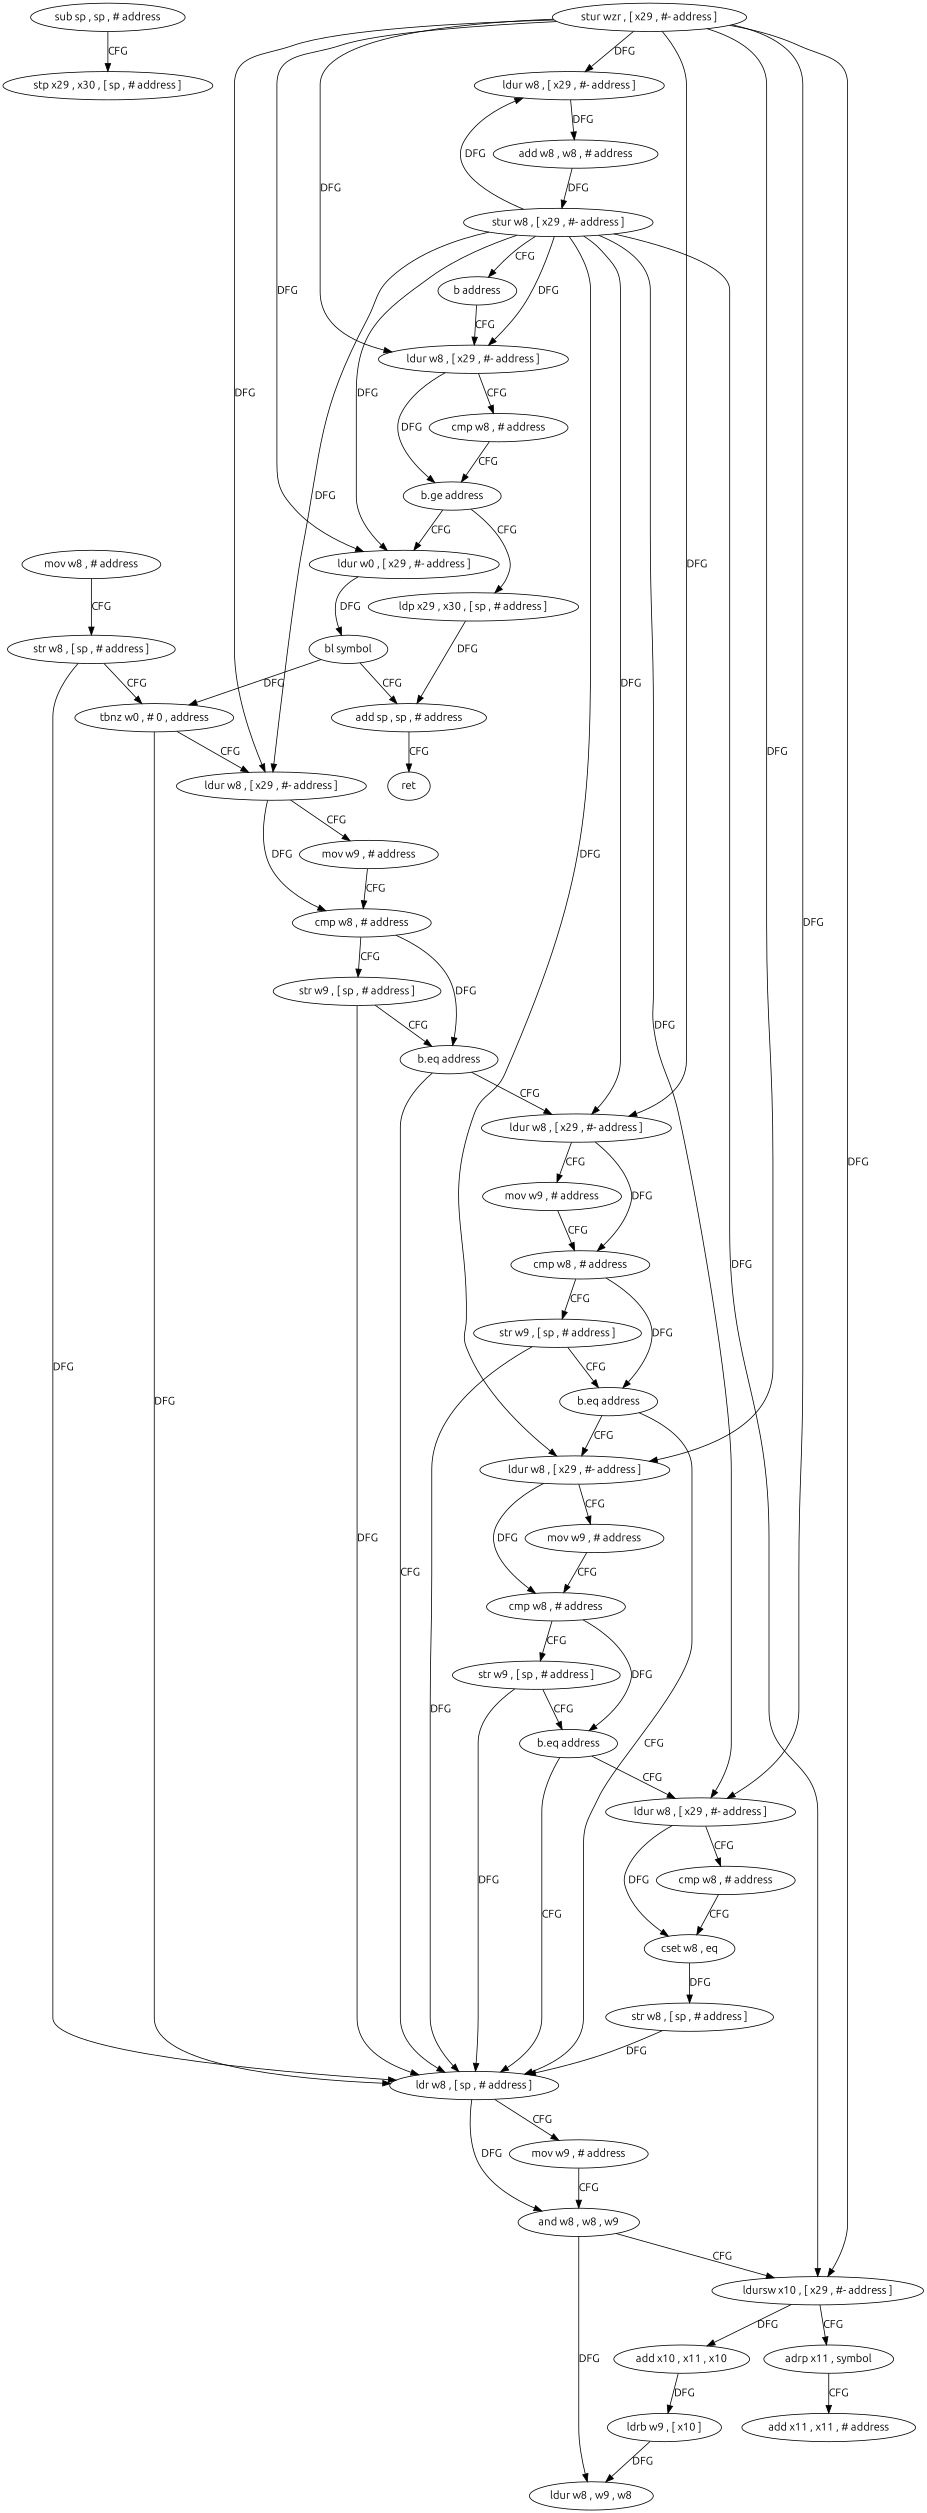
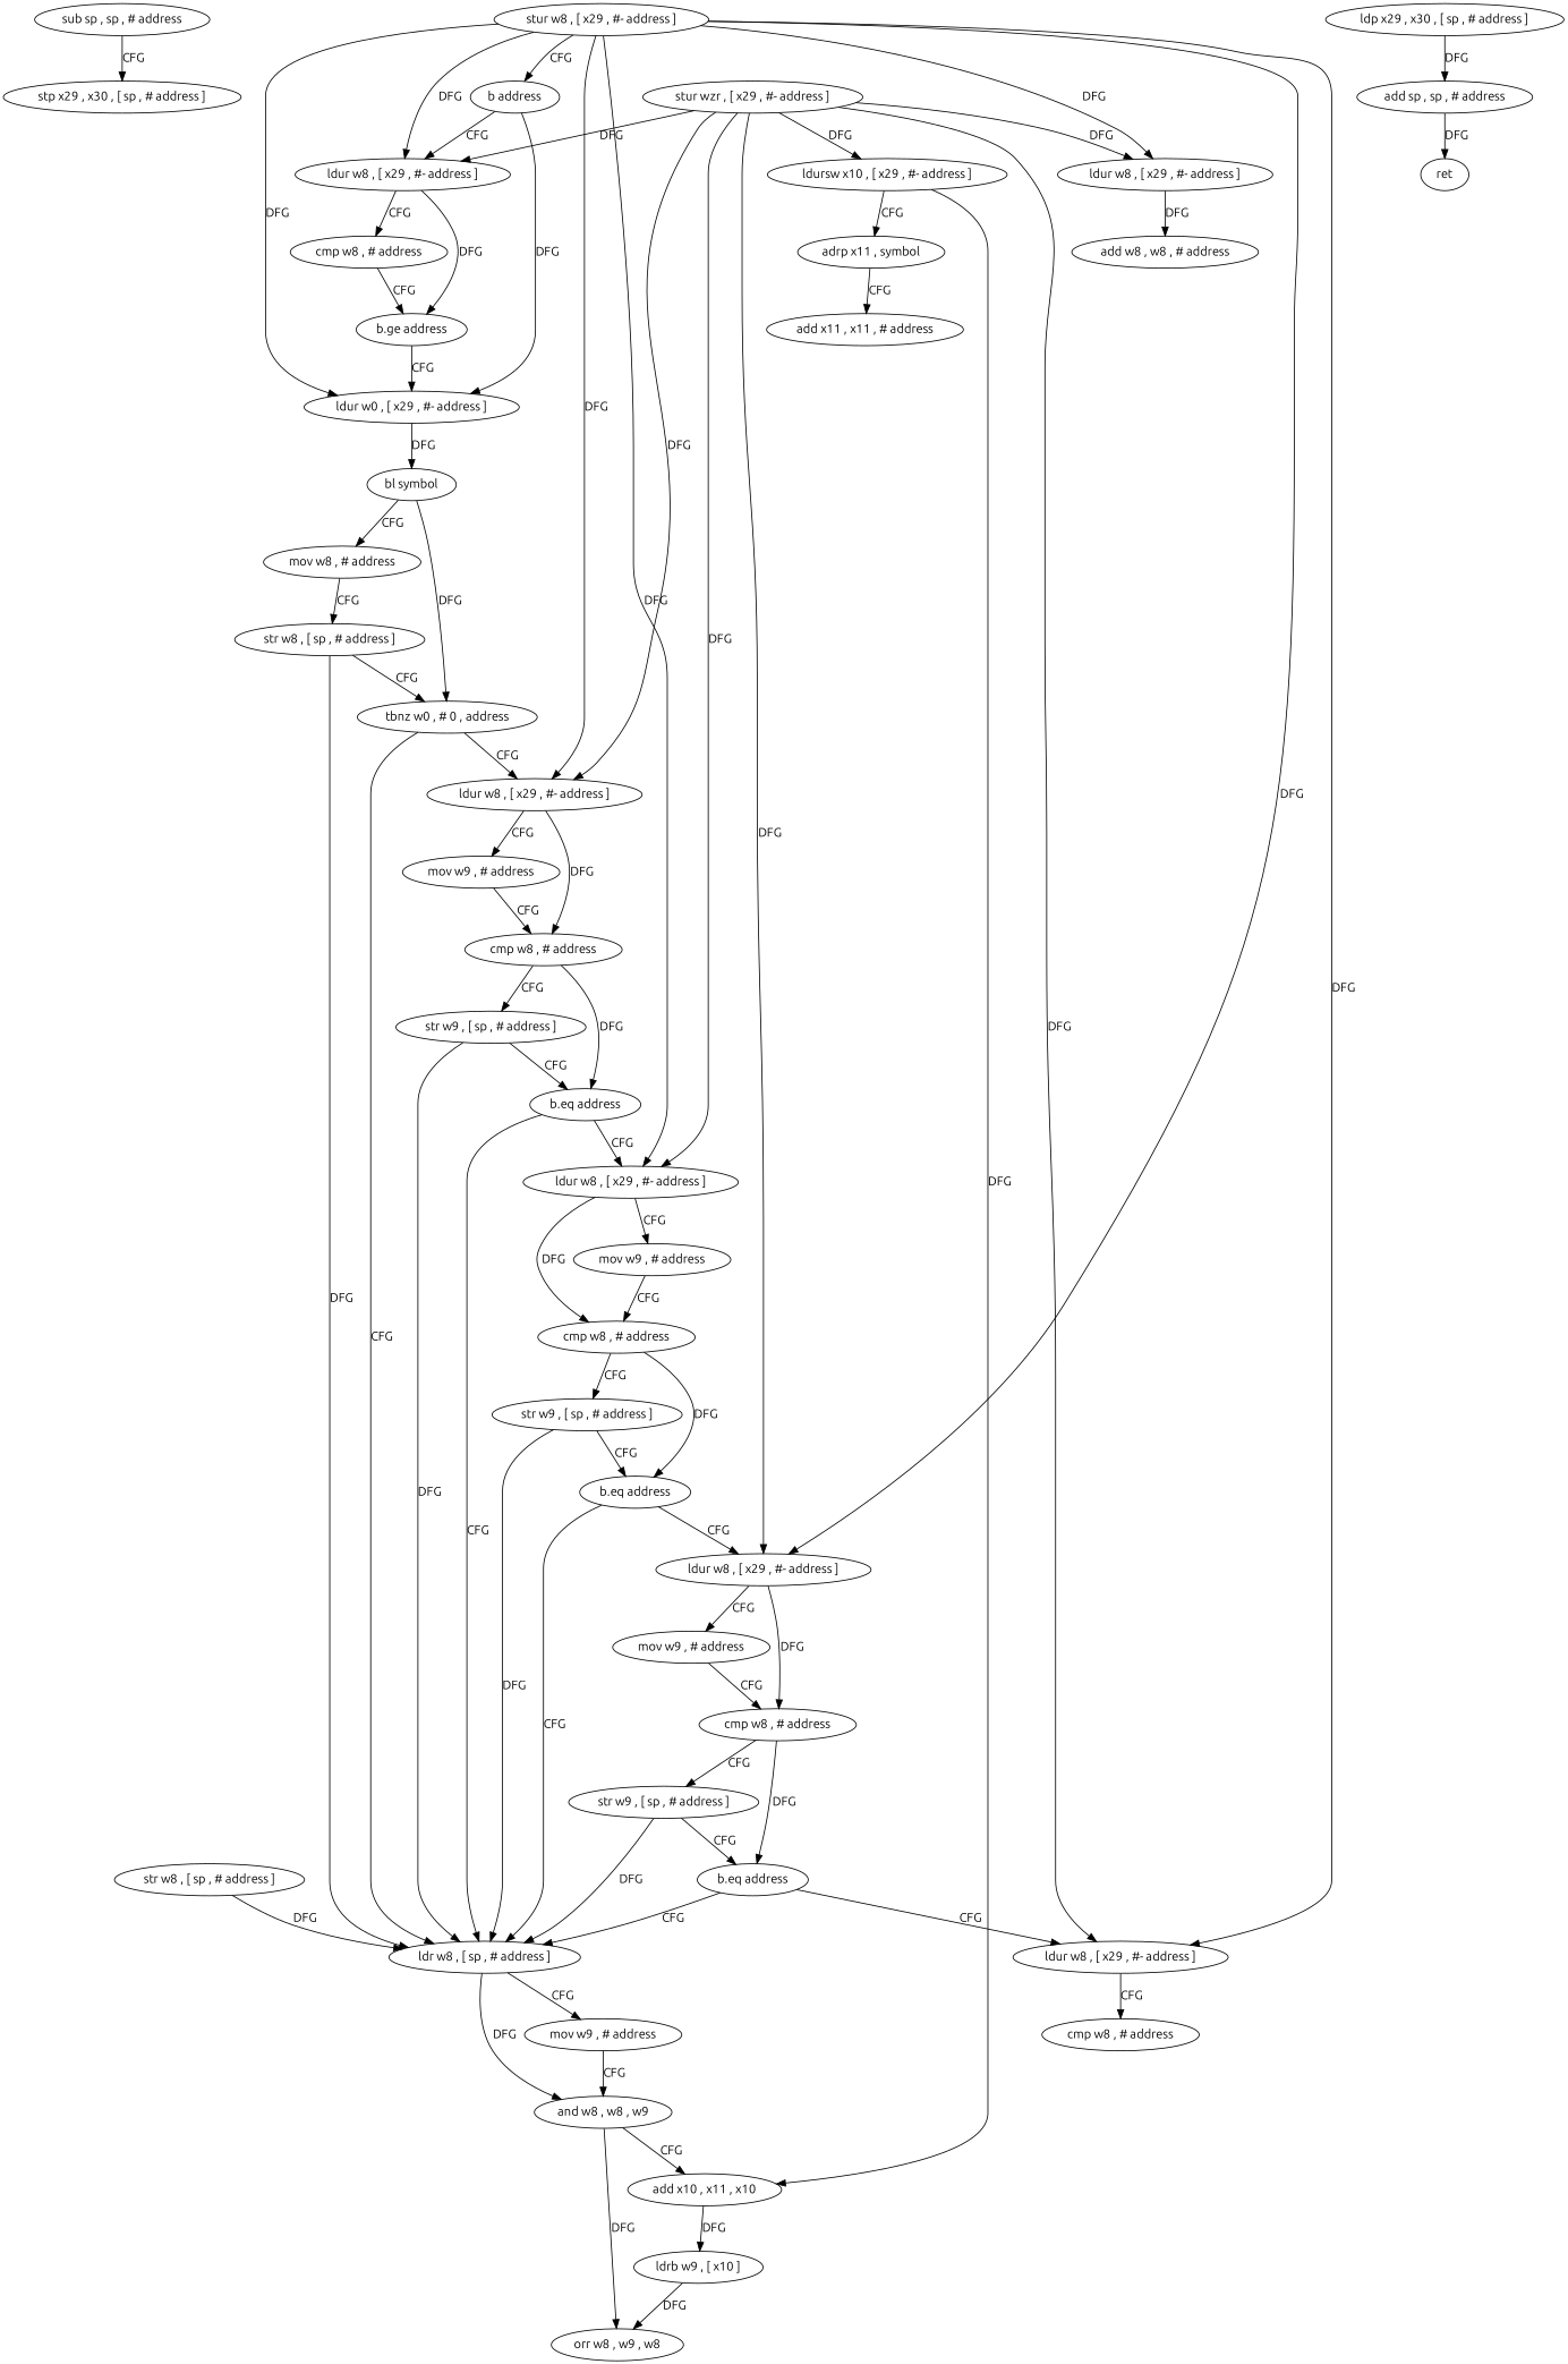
  digraph {
    fontname=Ubuntu
    node [fontname=Ubuntu]
    edge [fontname=Ubuntu]
    n1 [label="sub sp , sp , # address"]
    n2 [label="stp x29 , x30 , [ sp , # address ]"]
    n3 [label="stur wzr , [ x29 , #- address ]"]
    n4 [label="ldur w8 , [ x29 , #- address ]"]
    n5 [label="ldur w0 , [ x29 , #- address ]"]
    n6 [label="ldur w8 , [ x29 , #- address ]"]
    n7 [label="ldursw x10 , [ x29 , #- address ]"]
    n8 [label="ldur w8 , [ x29 , #- address ]"]
    n9 [label="ldur w8 , [ x29 , #- address ]"]
    n10 [label="ldur w8 , [ x29 , #- address ]"]
    n11 [label="ldur w8 , [ x29 , #- address ]"]
    n12 [label="cmp w8 , # address"]
    n13 [label="b.ge address"]
    n14 [label="bl symbol"]
    n15 [label="mov w9 , # address"]
    n16 [label="cmp w8 , # address"]
    n17 [label="adrp x11 , symbol"]
    n18 [label="add x10 , x11 , x10"]
    n19 [label="add w8 , w8 , # address"]
    n20 [label="mov w9 , # address"]
    n21 [label="cmp w8 , # address"]
    n22 [label="mov w9 , # address"]
    n23 [label="cmp w8 , # address"]
    n24 [label="cmp w8 , # address"]
-   n25 [label="cset w8 , eq"]
    n26 [label="ldp x29 , x30 , [ sp , # address ]"]
    n27 [label="add sp , sp , # address"]
    n28 [label=ret]
    n29 [label="mov w8 , # address"]
    n30 [label="tbnz w0 , # 0 , address"]
    n31 [label="str w8 , [ sp , # address ]"]
    n32 [label="ldr w8 , [ sp , # address ]"]
    n33 [label="mov w9 , # address"]
    n34 [label="and w8 , w8 , w9"]
-   n35 [label="ldur w8 , w9 , w8"]
+   n35 [label="orr w8 , w9 , w8"]
    n36 [label="str w9 , [ sp , # address ]"]
    n37 [label="b.eq address"]
    n38 [label="add x11 , x11 , # address"]
    n39 [label="ldrb w9 , [ x10 ]"]
    n40 [label="stur w8 , [ x29 , #- address ]"]
    n41 [label="b address"]
    n42 [label="str w9 , [ sp , # address ]"]
    n43 [label="b.eq address"]
    n44 [label="str w9 , [ sp , # address ]"]
    n45 [label="b.eq address"]
    n46 [label="str w8 , [ sp , # address ]"]
    n1 -> n2 [label=CFG]
    n3 -> n4 [label=DFG]
-   n3 -> n5 [label=DFG]
+   n41 -> n5 [label=DFG]
    n3 -> n6 [label=DFG]
    n3 -> n7 [label=DFG]
    n3 -> n8 [label=DFG]
    n3 -> n9 [label=DFG]
    n3 -> n10 [label=DFG]
    n3 -> n11 [label=DFG]
    n4 -> n12 [label=CFG]
    n4 -> n13 [label=DFG]
    n5 -> n14 [label=DFG]
    n6 -> n15 [label=CFG]
    n6 -> n16 [label=DFG]
    n7 -> n17 [label=CFG]
    n7 -> n18 [label=DFG]
    n8 -> n19 [label=DFG]
    n9 -> n20 [label=CFG]
    n9 -> n21 [label=DFG]
    n10 -> n22 [label=CFG]
    n10 -> n23 [label=DFG]
    n11 -> n24 [label=CFG]
-   n11 -> n25 [label=DFG]
    n12 -> n13 [label=CFG]
    n13 -> n5 [label=CFG]
-   n13 -> n26 [label=CFG]
-   n14 -> n27 [label=CFG]
+   n14 -> n29 [label=CFG]
    n14 -> n30 [label=DFG]
    n15 -> n16 [label=CFG]
    n16 -> n36 [label=CFG]
    n16 -> n37 [label=DFG]
    n17 -> n38 [label=CFG]
    n18 -> n39 [label=DFG]
-   n19 -> n40 [label=DFG]
    n20 -> n21 [label=CFG]
    n21 -> n42 [label=CFG]
    n21 -> n43 [label=DFG]
    n22 -> n23 [label=CFG]
    n23 -> n44 [label=CFG]
    n23 -> n45 [label=DFG]
-   n24 -> n25 [label=CFG]
-   n25 -> n46 [label=DFG]
    n26 -> n27 [label=DFG]
-   n27 -> n28 [label=CFG]
+   n27 -> n28 [label=DFG]
    n29 -> n31 [label=CFG]
    n30 -> n6 [label=CFG]
-   n30 -> n32 [label=DFG]
+   n30 -> n32 [label=CFG]
    n31 -> n30 [label=CFG]
    n31 -> n32 [label=DFG]
    n32 -> n33 [label=CFG]
    n32 -> n34 [label=DFG]
    n33 -> n34 [label=CFG]
-   n34 -> n7 [label=CFG]
+   n34 -> n18 [label=CFG]
    n34 -> n35 [label=DFG]
    n36 -> n32 [label=DFG]
    n36 -> n37 [label=CFG]
    n37 -> n9 [label=CFG]
    n37 -> n32 [label=CFG]
    n39 -> n35 [label=DFG]
    n40 -> n4 [label=DFG]
    n40 -> n5 [label=DFG]
    n40 -> n6 [label=DFG]
-   n40 -> n7 [label=DFG]
    n40 -> n8 [label=DFG]
    n40 -> n9 [label=DFG]
    n40 -> n10 [label=DFG]
    n40 -> n11 [label=DFG]
    n40 -> n41 [label=CFG]
    n41 -> n4 [label=CFG]
    n42 -> n32 [label=DFG]
    n42 -> n43 [label=CFG]
    n43 -> n10 [label=CFG]
    n43 -> n32 [label=CFG]
    n44 -> n32 [label=DFG]
    n44 -> n45 [label=CFG]
    n45 -> n11 [label=CFG]
    n45 -> n32 [label=CFG]
    n46 -> n32 [label=DFG]
  }
